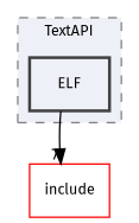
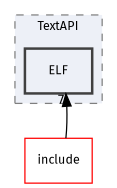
  digraph {
    compound=true
    fontname="Fira Sans"
    node [fillcolor="#edf0f7" fontname="Fira Sans" fontsize=10 shape=box]
    n1 [color=grey25 label=ELF style="filled,bold,"]
    n2 [color=red label=include]
    subgraph cluster_1 {
      bgcolor="#edf0f7"
      fontsize=10
      label=TextAPI
      pencolor=grey50
      style="filled,dashed,"
      n1
    }
-   n1 -> n2 [fontname="Fira Sans" fontsize=10 headlabel=7 labeldistance=1.5 labelfontname=Helvetica labelfontsize=10]
+   n2 -> n1 [fontname="Fira Sans" fontsize=10 headlabel=7 labeldistance=1.5 labelfontname=Helvetica labelfontsize=10]
  }
